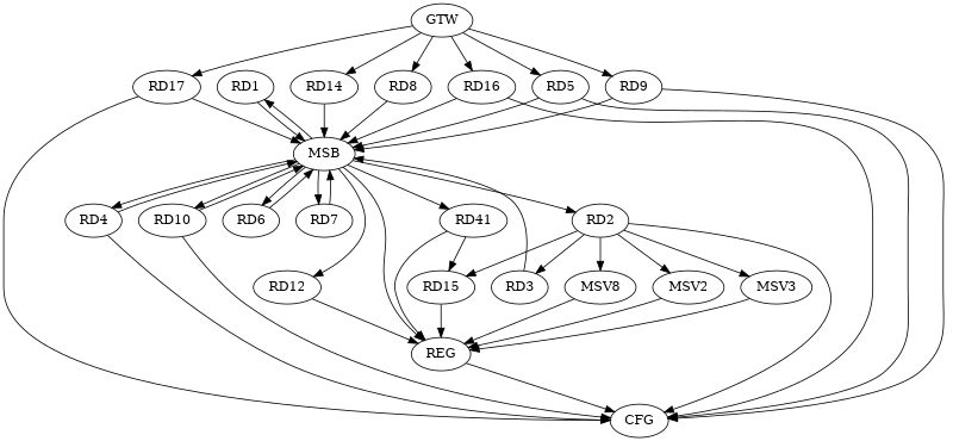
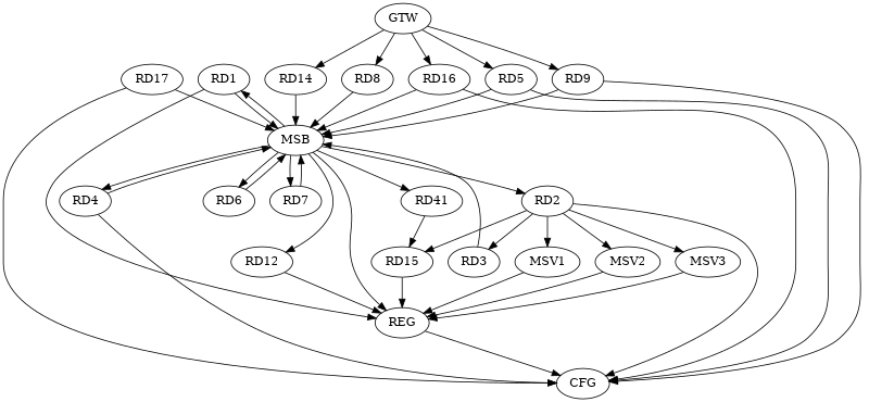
  strict digraph {
    n1 [label=RD1]
    n2 [label=MSB]
    n3 [label=RD2]
    n4 [label=REG]
    n5 [label=RD4]
    n6 [label=RD6]
    n7 [label=RD7]
-   n8 [label=RD10]
    n9 [label=RD41]
    n10 [label=RD12]
    n11 [label=RD3]
    n12 [label=CFG]
-   n13 [label=MSV8]
+   n13 [label=MSV1]
    n14 [label=MSV2]
    n15 [label=MSV3]
    n16 [label=RD15]
    n17 [label=RD5]
    n18 [label=RD8]
    n19 [label=RD9]
    n20 [label=RD17]
    n21 [label=RD14]
    n22 [label=RD16]
    n23 [label=GTW]
    n1 -> n2
    n2 -> n1
    n2 -> n3
    n2 -> n4
    n2 -> n5
    n2 -> n6
    n2 -> n7
-   n2 -> n8
    n2 -> n9
    n2 -> n10
    n3 -> n11
    n3 -> n12
    n3 -> n13
    n3 -> n14
    n3 -> n15
    n3 -> n16
    n4 -> n12
    n5 -> n2
    n5 -> n12
    n6 -> n2
    n7 -> n2
-   n8 -> n2
-   n8 -> n12
-   n9 -> n4
+   n1 -> n4
    n9 -> n16
    n10 -> n4
    n11 -> n2
    n13 -> n4
    n14 -> n4
    n15 -> n4
    n16 -> n4
    n17 -> n2
    n17 -> n12
    n18 -> n2
    n19 -> n2
    n19 -> n12
    n20 -> n2
    n20 -> n12
    n21 -> n2
    n22 -> n2
    n22 -> n12
    n23 -> n17
    n23 -> n18
    n23 -> n19
-   n23 -> n20
    n23 -> n21
    n23 -> n22
  }
